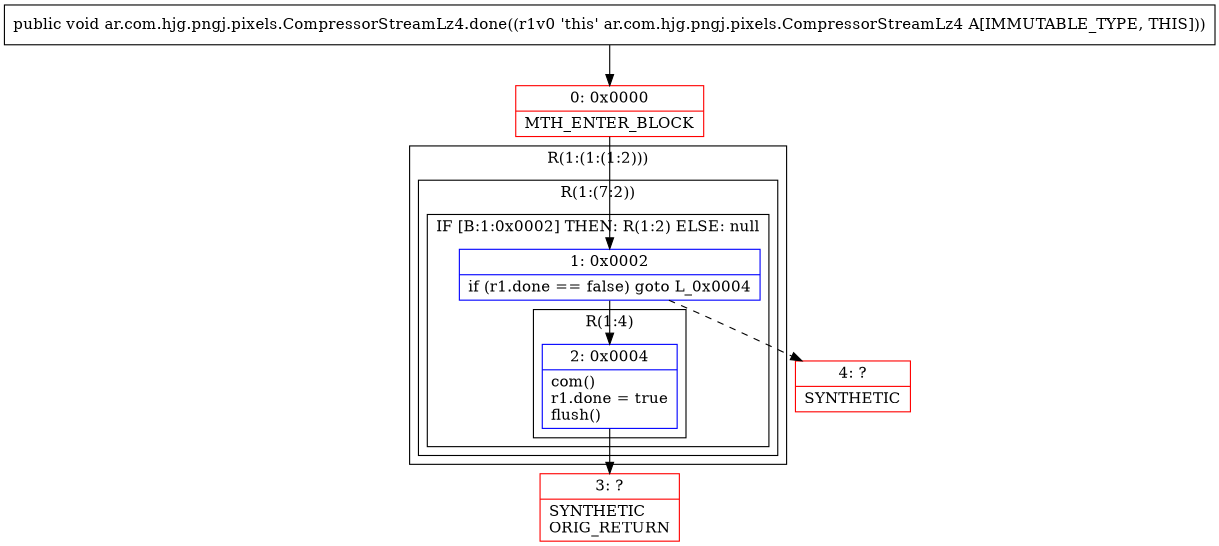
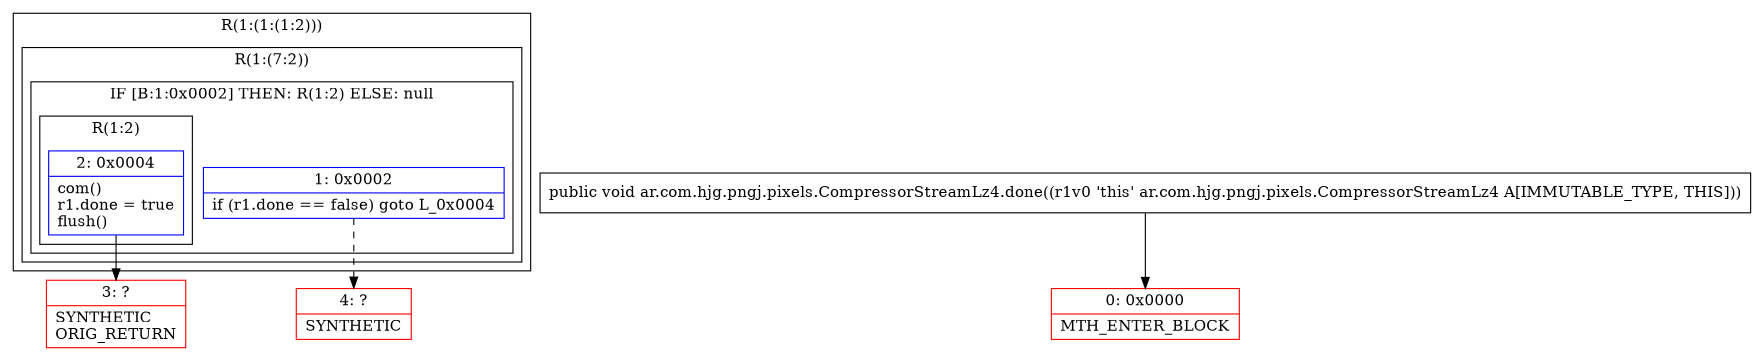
  digraph {
    node [color=red shape=record]
    n1 [color=blue label="{2\:\ 0x0004|com()\lr1.done = true\lflush()\l}"]
    n2 [color=blue label="{1\:\ 0x0002|if (r1.done == false) goto L_0x0004\l}"]
    n3 [label="{3\:\ ?|SYNTHETIC\lORIG_RETURN\l}"]
    n4 [label="{4\:\ ?|SYNTHETIC\l}"]
    n5 [label="{0\:\ 0x0000|MTH_ENTER_BLOCK\l}"]
    n6 [label="{public void ar.com.hjg.pngj.pixels.CompressorStreamLz4.done((r1v0 'this' ar.com.hjg.pngj.pixels.CompressorStreamLz4 A[IMMUTABLE_TYPE, THIS])) }" color=""]
    subgraph cluster_1 {
      label="R(1:(1:(1:2)))"
      subgraph cluster_2 {
        label="R(1:(7:2))"
        subgraph cluster_3 {
          label="IF [B:1:0x0002] THEN: R(1:2) ELSE: null"
          n2
          subgraph cluster_4 {
-           label="R(1:4)"
+           label="R(1:2)"
            n1
          }
        }
      }
    }
    n1 -> n3
-   n2 -> n1
    n2 -> n4 [style=dashed]
-   n5 -> n2
    n6 -> n5
  }
